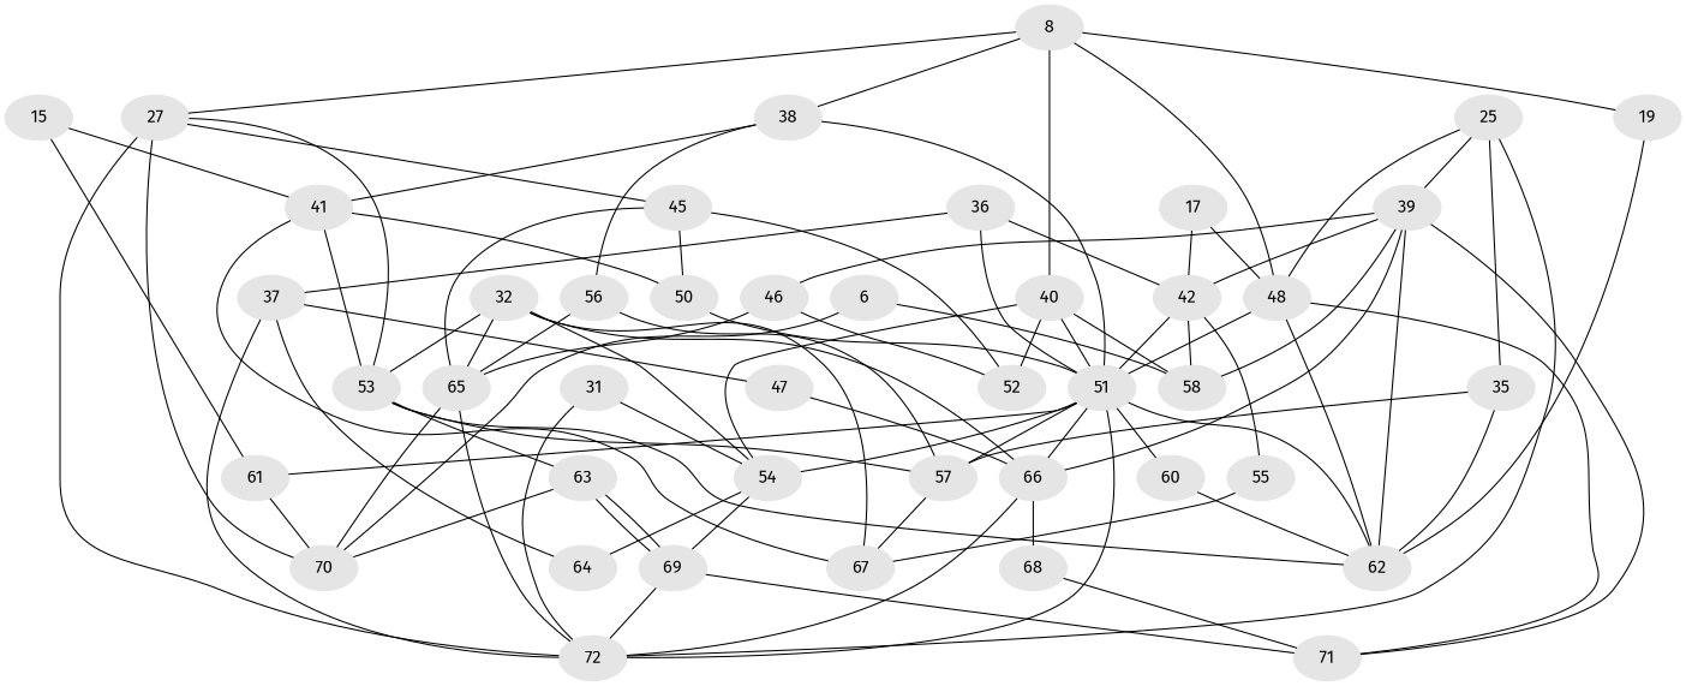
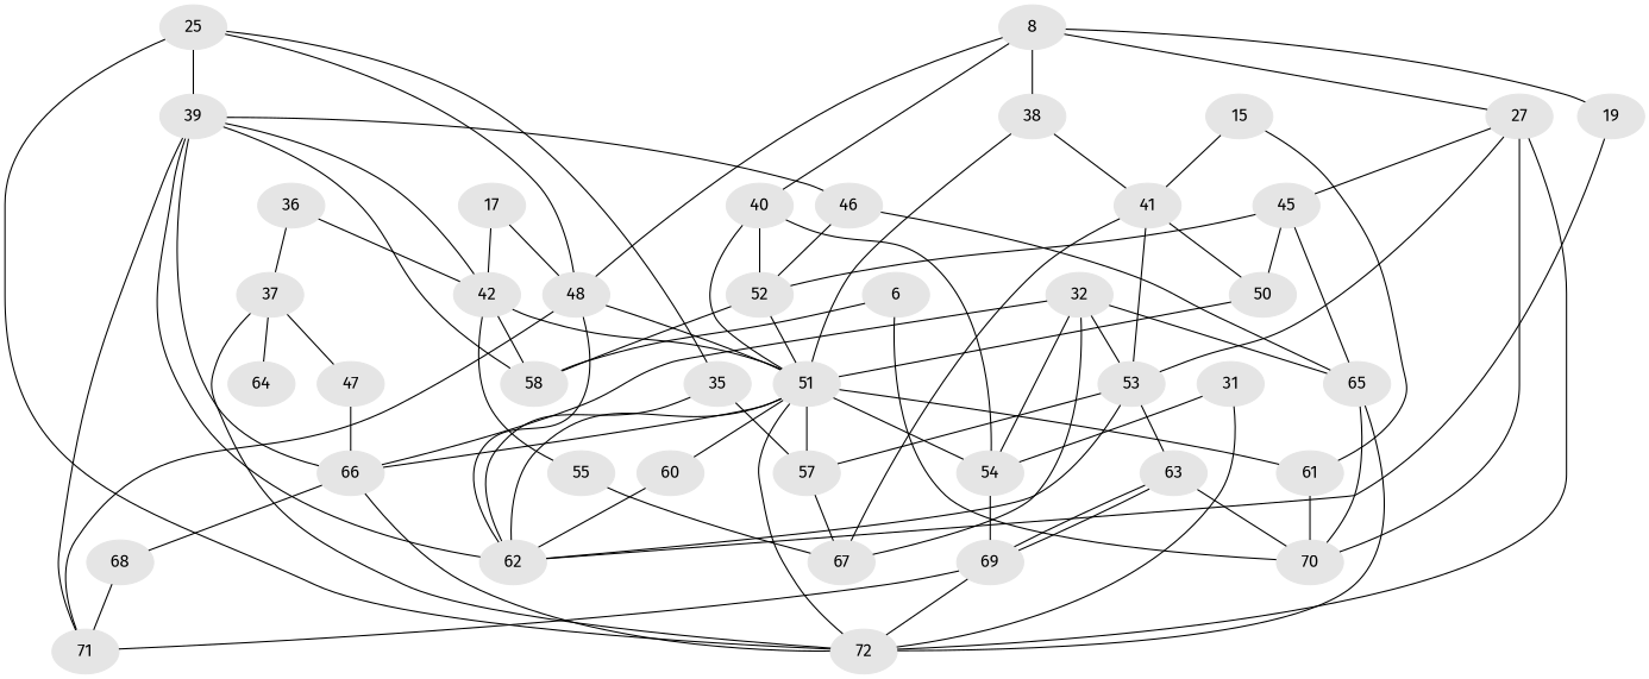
  graph {
    fontname="Fira Sans"
    node [color=gray90 fontname="Fira Sans" style=filled]
    edge [fontname="Fira Sans"]
    58 [super="+9"]
    6
    70
    n4 [label=27 super="+13"]
    72 [super="+29"]
    45
    53 [super="+43"]
    8
    38
    40 [super="+1+30"]
    48 [super="+21"]
    n12 [label=19]
    41 [super="+34"]
    51 [super="+3+24+26"]
-   56
    54 [super="+10"]
    52
    62 [super="+23+44"]
    71
    67
    50
    15
    61 [super="+59"]
    42 [super="+11"]
    55
    17
    25
    35
    39 [super="+18+7"]
    57 [super="+27"]
    66 [super="+33"]
    46
    65 [super="+2+19"]
    63
    64
    69
    31
    32 [super="+16"]
    68
    36 [super="+14"]
    37
    47
    60
    6 -- 58
    6 -- 70
    n4 -- 70
    n4 -- 72 [weight=3]
    n4 -- 45
    n4 -- 53
    45 -- 52
    45 -- 50
    45 -- 65
    53 -- 62
    53 -- 57 [weight=2]
    53 -- 63
    8 -- n4
    8 -- 38
    8 -- 40
    8 -- 48
    8 -- n12
    38 -- 41
    38 -- 51
-   38 -- 56
-   40 -- 58
+   52 -- 58
    40 -- 51
    40 -- 54
    40 -- 52
    48 -- 51
    48 -- 62 [weight=2]
    48 -- 71
    n12 -- 62
    41 -- 53
    41 -- 67
    41 -- 50
    51 -- 72 [weight=2]
    51 -- 54 [weight=3]
    51 -- 62 [weight=3]
    51 -- 61 [weight=2]
    51 -- 57 [weight=5]
    51 -- 66
    51 -- 60 [weight=2]
-   56 -- 57
-   56 -- 65
-   54 -- 64
    54 -- 69
    50 -- 51
    15 -- 41
    15 -- 61
    61 -- 70
    42 -- 58 [weight=2]
    42 -- 51 [weight=2]
    42 -- 55
    55 -- 67
    17 -- 48
    17 -- 42
    25 -- 72 [weight=2]
    25 -- 48
    25 -- 35
    25 -- 39
    35 -- 62
    35 -- 57
    39 -- 58
    39 -- 62 [weight=2]
    39 -- 71
    39 -- 42
    39 -- 66
    39 -- 46
    57 -- 67
    66 -- 72
    66 -- 68
    46 -- 52
    46 -- 65
    65 -- 70
    65 -- 72
    63 -- 70
    63 -- 69
    63 -- 69
    69 -- 72
    69 -- 71
    31 -- 72
    31 -- 54
    32 -- 53
    32 -- 54 [weight=2]
    32 -- 67
    32 -- 66
    32 -- 65
    68 -- 71
-   36 -- 51 [weight=3]
+   52 -- 51 [weight=3]
    36 -- 42
    36 -- 37
    37 -- 72
    37 -- 64
    37 -- 47
    47 -- 66
    60 -- 62
  }
